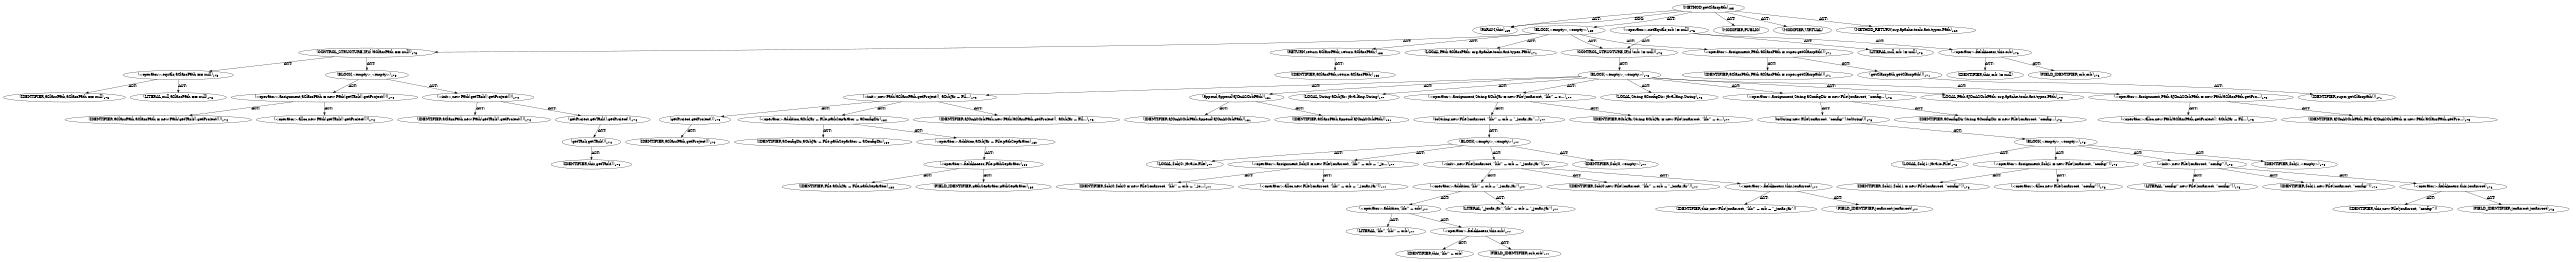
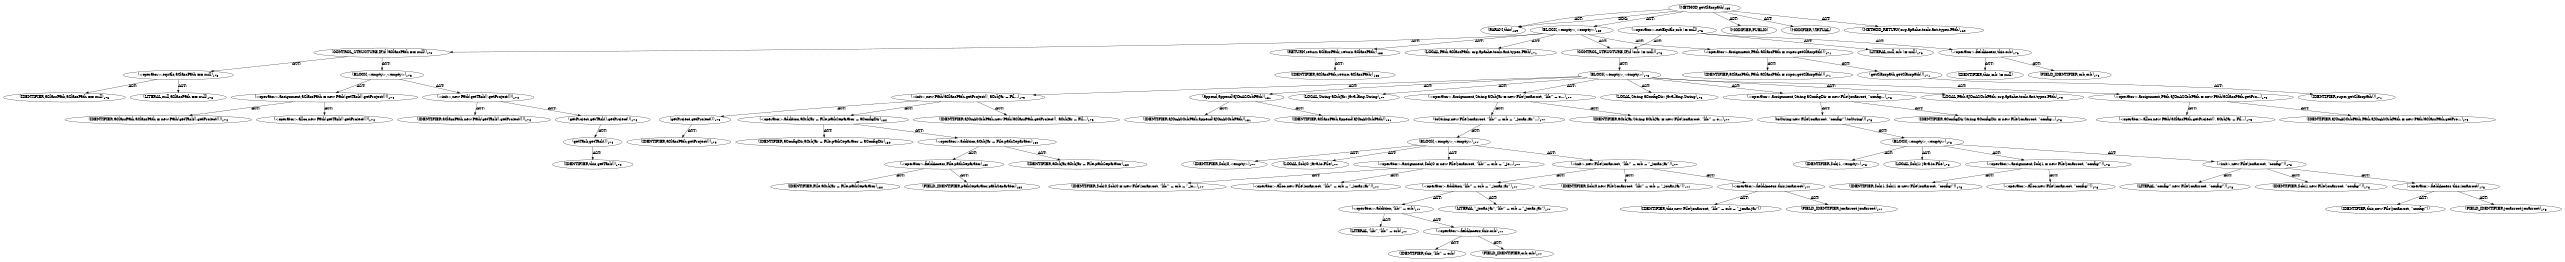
  digraph {
    n1 [label=<(METHOD,getClasspath)<SUB>165</SUB>>]
    n2 [label=<(PARAM,this)<SUB>169</SUB>>]
    n3 [label=<(BLOCK,&lt;empty&gt;,&lt;empty&gt;)<SUB>169</SUB>>]
    n4 [label=<(MODIFIER,PUBLIC)>]
    n5 [label=<(MODIFIER,VIRTUAL)>]
    n6 [label=<(METHOD_RETURN,org.apache.tools.ant.types.Path)<SUB>169</SUB>>]
    n7 [label=<(LOCAL,Path aClassPath: org.apache.tools.ant.types.Path)<SUB>171</SUB>>]
    n8 [label=<(&lt;operator&gt;.assignment,Path aClassPath = super.getClasspath())<SUB>171</SUB>>]
    n9 [label=<(CONTROL_STRUCTURE,IF,if (aClassPath == null))<SUB>173</SUB>>]
    n10 [label=<(CONTROL_STRUCTURE,IF,if (orb != null))<SUB>176</SUB>>]
    n11 [label=<(RETURN,return aClassPath;,return aClassPath;)<SUB>183</SUB>>]
    n12 [label=<(IDENTIFIER,aClassPath,Path aClassPath = super.getClasspath())<SUB>171</SUB>>]
    n13 [label=<(getClasspath,getClasspath())<SUB>171</SUB>>]
    n14 [label=<(&lt;operator&gt;.equals,aClassPath == null)<SUB>173</SUB>>]
    n15 [label=<(BLOCK,&lt;empty&gt;,&lt;empty&gt;)<SUB>173</SUB>>]
    n16 [label=<(BLOCK,&lt;empty&gt;,&lt;empty&gt;)<SUB>176</SUB>>]
    n17 [label=<(IDENTIFIER,aClassPath,return aClassPath;)<SUB>183</SUB>>]
    n18 [label=<(IDENTIFIER,super,getClasspath())<SUB>171</SUB>>]
    n19 [label=<(IDENTIFIER,aClassPath,aClassPath == null)<SUB>173</SUB>>]
    n20 [label=<(LITERAL,null,aClassPath == null)<SUB>173</SUB>>]
    n21 [label=<(&lt;operator&gt;.assignment,aClassPath = new Path(getTask().getProject()))<SUB>174</SUB>>]
    n22 [label=<(&lt;init&gt;,new Path(getTask().getProject()))<SUB>174</SUB>>]
    n23 [label=<(IDENTIFIER,aClassPath,aClassPath = new Path(getTask().getProject()))<SUB>174</SUB>>]
    n24 [label=<(&lt;operator&gt;.alloc,new Path(getTask().getProject()))<SUB>174</SUB>>]
    n25 [label=<(IDENTIFIER,aClassPath,new Path(getTask().getProject()))<SUB>174</SUB>>]
    n26 [label=<(getProject,getTask().getProject())<SUB>174</SUB>>]
    n27 [label=<(getTask,getTask())<SUB>174</SUB>>]
    n28 [label=<(IDENTIFIER,this,getTask())<SUB>174</SUB>>]
    n29 [label=<(&lt;operator&gt;.notEquals,orb != null)<SUB>176</SUB>>]
    n30 [label=<(&lt;operator&gt;.fieldAccess,this.orb)<SUB>176</SUB>>]
    n31 [label=<(LITERAL,null,orb != null)<SUB>176</SUB>>]
    n32 [label=<(LOCAL,String aOrbJar: java.lang.String)<SUB>177</SUB>>]
    n33 [label=<(&lt;operator&gt;.assignment,String aOrbJar = new File(jonasroot, &quot;lib/&quot; + o...)<SUB>177</SUB>>]
    n34 [label=<(LOCAL,String aConfigDir: java.lang.String)<SUB>178</SUB>>]
    n35 [label=<(&lt;operator&gt;.assignment,String aConfigDir = new File(jonasroot, &quot;config...)<SUB>178</SUB>>]
    n36 [label=<(LOCAL,Path aJOnASOrbPath: org.apache.tools.ant.types.Path)<SUB>179</SUB>>]
    n37 [label=<(&lt;operator&gt;.assignment,Path aJOnASOrbPath = new Path(aClassPath.getPro...)<SUB>179</SUB>>]
    n38 [label=<(&lt;init&gt;,new Path(aClassPath.getProject(), aOrbJar + Fil...)<SUB>179</SUB>>]
    n39 [label=<(append,append(aJOnASOrbPath))<SUB>181</SUB>>]
    n40 [label=<(IDENTIFIER,this,orb != null)>]
    n41 [label=<(FIELD_IDENTIFIER,orb,orb)<SUB>176</SUB>>]
    n42 [label=<(IDENTIFIER,aOrbJar,String aOrbJar = new File(jonasroot, &quot;lib/&quot; + o...)<SUB>177</SUB>>]
    n43 [label=<(toString,new File(jonasroot, &quot;lib/&quot; + orb + &quot;_jonas.jar&quot;...)<SUB>177</SUB>>]
    n44 [label=<(IDENTIFIER,aConfigDir,String aConfigDir = new File(jonasroot, &quot;config...)<SUB>178</SUB>>]
    n45 [label=<(toString,new File(jonasroot, &quot;config/&quot;).toString())<SUB>178</SUB>>]
    n46 [label=<(IDENTIFIER,aJOnASOrbPath,Path aJOnASOrbPath = new Path(aClassPath.getPro...)<SUB>179</SUB>>]
    n47 [label=<(&lt;operator&gt;.alloc,new Path(aClassPath.getProject(), aOrbJar + Fil...)<SUB>179</SUB>>]
    n48 [label=<(IDENTIFIER,aJOnASOrbPath,new Path(aClassPath.getProject(), aOrbJar + Fil...)<SUB>179</SUB>>]
    n49 [label=<(getProject,getProject())<SUB>179</SUB>>]
    n50 [label=<(&lt;operator&gt;.addition,aOrbJar + File.pathSeparator + aConfigDir)<SUB>180</SUB>>]
    n51 [label=<(IDENTIFIER,aClassPath,append(aJOnASOrbPath))<SUB>181</SUB>>]
    n52 [label=<(IDENTIFIER,aJOnASOrbPath,append(aJOnASOrbPath))<SUB>181</SUB>>]
    n53 [label=<(BLOCK,&lt;empty&gt;,&lt;empty&gt;)<SUB>177</SUB>>]
    n54 [label=<(LOCAL,$obj0: java.io.File)<SUB>177</SUB>>]
    n55 [label=<(&lt;operator&gt;.assignment,$obj0 = new File(jonasroot, &quot;lib/&quot; + orb + &quot;_jo...)<SUB>177</SUB>>]
    n56 [label=<(&lt;init&gt;,new File(jonasroot, &quot;lib/&quot; + orb + &quot;_jonas.jar&quot;))<SUB>177</SUB>>]
    n57 [label=<(IDENTIFIER,$obj0,&lt;empty&gt;)<SUB>177</SUB>>]
    n58 [label=<(IDENTIFIER,$obj0,$obj0 = new File(jonasroot, &quot;lib/&quot; + orb + &quot;_jo...)<SUB>177</SUB>>]
    n59 [label=<(&lt;operator&gt;.alloc,new File(jonasroot, &quot;lib/&quot; + orb + &quot;_jonas.jar&quot;))<SUB>177</SUB>>]
    n60 [label=<(IDENTIFIER,$obj0,new File(jonasroot, &quot;lib/&quot; + orb + &quot;_jonas.jar&quot;))<SUB>177</SUB>>]
    n61 [label=<(&lt;operator&gt;.fieldAccess,this.jonasroot)<SUB>177</SUB>>]
    n62 [label=<(&lt;operator&gt;.addition,&quot;lib/&quot; + orb + &quot;_jonas.jar&quot;)<SUB>177</SUB>>]
    n63 [label=<(IDENTIFIER,this,new File(jonasroot, &quot;lib/&quot; + orb + &quot;_jonas.jar&quot;))>]
    n64 [label=<(FIELD_IDENTIFIER,jonasroot,jonasroot)<SUB>177</SUB>>]
    n65 [label=<(&lt;operator&gt;.addition,&quot;lib/&quot; + orb)<SUB>177</SUB>>]
    n66 [label=<(LITERAL,&quot;_jonas.jar&quot;,&quot;lib/&quot; + orb + &quot;_jonas.jar&quot;)<SUB>177</SUB>>]
    n67 [label=<(LITERAL,&quot;lib/&quot;,&quot;lib/&quot; + orb)<SUB>177</SUB>>]
    n68 [label=<(&lt;operator&gt;.fieldAccess,this.orb)<SUB>177</SUB>>]
    n69 [label=<(IDENTIFIER,this,&quot;lib/&quot; + orb)>]
    n70 [label=<(FIELD_IDENTIFIER,orb,orb)<SUB>177</SUB>>]
    n71 [label=<(BLOCK,&lt;empty&gt;,&lt;empty&gt;)<SUB>178</SUB>>]
    n72 [label=<(LOCAL,$obj1: java.io.File)<SUB>178</SUB>>]
    n73 [label=<(&lt;operator&gt;.assignment,$obj1 = new File(jonasroot, &quot;config/&quot;))<SUB>178</SUB>>]
    n74 [label=<(&lt;init&gt;,new File(jonasroot, &quot;config/&quot;))<SUB>178</SUB>>]
    n75 [label=<(IDENTIFIER,$obj1,&lt;empty&gt;)<SUB>178</SUB>>]
    n76 [label=<(IDENTIFIER,$obj1,$obj1 = new File(jonasroot, &quot;config/&quot;))<SUB>178</SUB>>]
    n77 [label=<(&lt;operator&gt;.alloc,new File(jonasroot, &quot;config/&quot;))<SUB>178</SUB>>]
    n78 [label=<(IDENTIFIER,$obj1,new File(jonasroot, &quot;config/&quot;))<SUB>178</SUB>>]
    n79 [label=<(&lt;operator&gt;.fieldAccess,this.jonasroot)<SUB>178</SUB>>]
    n80 [label=<(LITERAL,&quot;config/&quot;,new File(jonasroot, &quot;config/&quot;))<SUB>178</SUB>>]
    n81 [label=<(IDENTIFIER,this,new File(jonasroot, &quot;config/&quot;))>]
    n82 [label=<(FIELD_IDENTIFIER,jonasroot,jonasroot)<SUB>178</SUB>>]
    n83 [label=<(IDENTIFIER,aClassPath,getProject())<SUB>179</SUB>>]
    n84 [label=<(&lt;operator&gt;.addition,aOrbJar + File.pathSeparator)<SUB>180</SUB>>]
    n85 [label=<(IDENTIFIER,aConfigDir,aOrbJar + File.pathSeparator + aConfigDir)<SUB>180</SUB>>]
+   n86 [label=<(IDENTIFIER,aOrbJar,aOrbJar + File.pathSeparator)<SUB>180</SUB>>]
    n87 [label=<(&lt;operator&gt;.fieldAccess,File.pathSeparator)<SUB>180</SUB>>]
    n88 [label=<(IDENTIFIER,File,aOrbJar + File.pathSeparator)<SUB>180</SUB>>]
    n89 [label=<(FIELD_IDENTIFIER,pathSeparator,pathSeparator)<SUB>180</SUB>>]
    n1 -> n2 [label="AST: "]
    n1 -> n2 [label="DDG: "]
    n1 -> n3 [label="AST: "]
    n1 -> n4 [label="AST: "]
    n1 -> n5 [label="AST: "]
    n1 -> n6 [label="AST: "]
    n3 -> n7 [label="AST: "]
    n3 -> n8 [label="AST: "]
    n3 -> n9 [label="AST: "]
    n3 -> n10 [label="AST: "]
    n3 -> n11 [label="AST: "]
    n8 -> n12 [label="AST: "]
    n8 -> n13 [label="AST: "]
    n9 -> n14 [label="AST: "]
    n9 -> n15 [label="AST: "]
    n10 -> n16 [label="AST: "]
    n11 -> n17 [label="AST: "]
    n13 -> n18 [label="AST: "]
    n14 -> n19 [label="AST: "]
    n14 -> n20 [label="AST: "]
    n15 -> n21 [label="AST: "]
    n15 -> n22 [label="AST: "]
    n16 -> n32 [label="AST: "]
    n16 -> n33 [label="AST: "]
    n16 -> n34 [label="AST: "]
    n16 -> n35 [label="AST: "]
    n16 -> n36 [label="AST: "]
    n16 -> n37 [label="AST: "]
    n16 -> n38 [label="AST: "]
    n16 -> n39 [label="AST: "]
    n21 -> n23 [label="AST: "]
    n21 -> n24 [label="AST: "]
    n22 -> n25 [label="AST: "]
    n22 -> n26 [label="AST: "]
    n26 -> n27 [label="AST: "]
    n27 -> n28 [label="AST: "]
    n29 -> n10 [label="AST: "]
    n29 -> n30 [label="AST: "]
    n29 -> n31 [label="AST: "]
    n30 -> n40 [label="AST: "]
    n30 -> n41 [label="AST: "]
    n33 -> n42 [label="AST: "]
    n33 -> n43 [label="AST: "]
    n35 -> n44 [label="AST: "]
    n35 -> n45 [label="AST: "]
    n37 -> n46 [label="AST: "]
    n37 -> n47 [label="AST: "]
    n38 -> n48 [label="AST: "]
    n38 -> n49 [label="AST: "]
    n38 -> n50 [label="AST: "]
    n39 -> n51 [label="AST: "]
    n39 -> n52 [label="AST: "]
    n43 -> n53 [label="AST: "]
    n45 -> n71 [label="AST: "]
    n49 -> n83 [label="AST: "]
    n50 -> n84 [label="AST: "]
    n50 -> n85 [label="AST: "]
    n53 -> n54 [label="AST: "]
    n53 -> n55 [label="AST: "]
    n53 -> n56 [label="AST: "]
    n53 -> n57 [label="AST: "]
    n55 -> n58 [label="AST: "]
    n55 -> n59 [label="AST: "]
    n56 -> n60 [label="AST: "]
    n56 -> n61 [label="AST: "]
    n56 -> n62 [label="AST: "]
    n61 -> n63 [label="AST: "]
    n61 -> n64 [label="AST: "]
    n62 -> n65 [label="AST: "]
    n62 -> n66 [label="AST: "]
    n65 -> n67 [label="AST: "]
    n65 -> n68 [label="AST: "]
    n68 -> n69 [label="AST: "]
    n68 -> n70 [label="AST: "]
    n71 -> n72 [label="AST: "]
    n71 -> n73 [label="AST: "]
    n71 -> n74 [label="AST: "]
    n71 -> n75 [label="AST: "]
    n73 -> n76 [label="AST: "]
    n73 -> n77 [label="AST: "]
    n74 -> n78 [label="AST: "]
    n74 -> n79 [label="AST: "]
    n74 -> n80 [label="AST: "]
    n79 -> n81 [label="AST: "]
    n79 -> n82 [label="AST: "]
+   n84 -> n86 [label="AST: "]
    n84 -> n87 [label="AST: "]
    n87 -> n88 [label="AST: "]
    n87 -> n89 [label="AST: "]
  }
